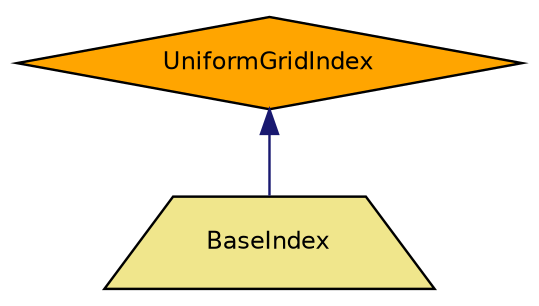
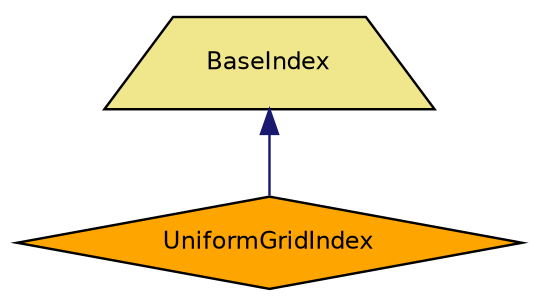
  digraph {
    node [color=black fontname=Helvetica fontsize=10 style=filled]
    n1 [fillcolor=orange fontcolor=black height=0.2 label=UniformGridIndex shape=diamond width=0.4]
    n2 [height=0.2 label=BaseIndex shape=trapezium width=0.4 fillcolor=khaki]
-   n1 -> n2 [color=midnightblue dir=back fontname=Helvetica fontsize=10 labelfontname=Helvetica labelfontsize=10 style=solid]
+   n2 -> n1 [color=midnightblue dir=back fontname=Helvetica fontsize=10 labelfontname=Helvetica labelfontsize=10 style=solid]
  }
